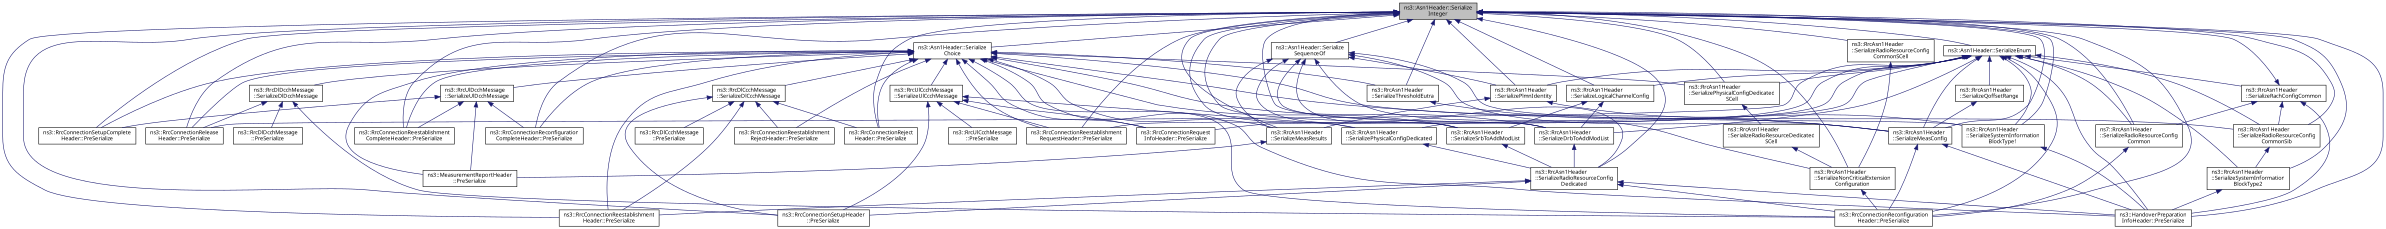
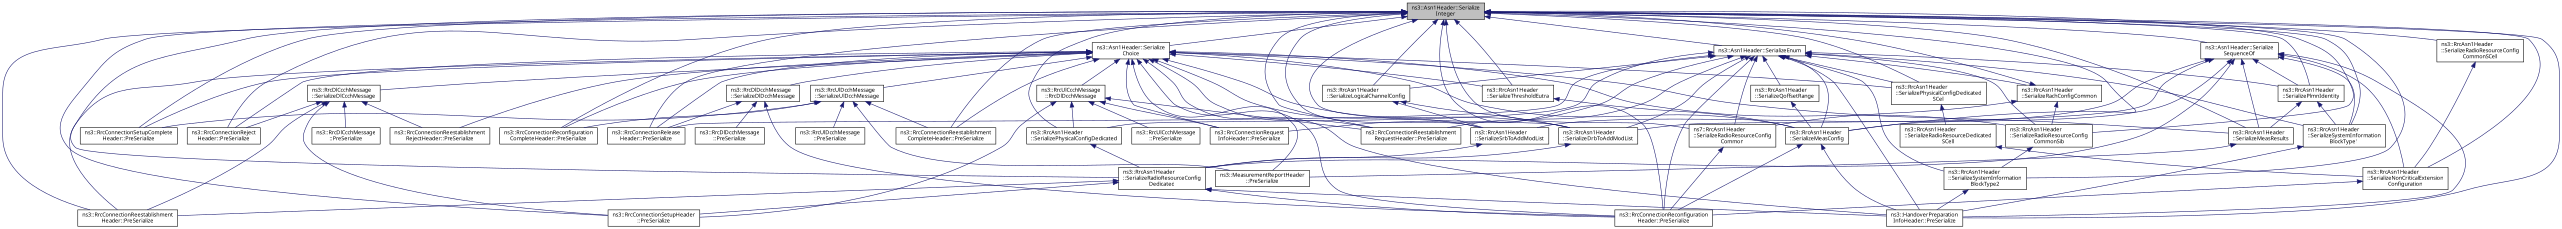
  digraph {
    fontname="Noto Sans"
    rankdir=TB
    node [color=black fillcolor=white fontname="Noto Sans" fontsize=10 shape=record style=filled]
    edge [color=midnightblue dir=back fontname="Noto Sans" fontsize=10 labelfontname=Helvetica labelfontsize=10 style=solid]
    n1 [fillcolor=grey75 fontcolor=black height=0.2 label="ns3::Asn1Header::Serialize\lInteger" width=0.4]
    n2 [height=0.2 label="ns3::RrcConnectionSetupHeader\l::PreSerialize" width=0.4]
    n3 [height=0.2 label="ns3::RrcConnectionSetupComplete\lHeader::PreSerialize" width=0.4]
    n4 [height=0.2 label="ns3::RrcConnectionReconfiguration\lCompleteHeader::PreSerialize" width=0.4]
    n5 [height=0.2 label="ns3::RrcConnectionReconfiguration\lHeader::PreSerialize" width=0.4]
    n6 [height=0.2 label="ns3::HandoverPreparation\lInfoHeader::PreSerialize" width=0.4]
    n7 [height=0.2 label="ns3::RrcConnectionReestablishment\lRequestHeader::PreSerialize" width=0.4]
    n8 [height=0.2 label="ns3::RrcConnectionReestablishment\lHeader::PreSerialize" width=0.4]
    n9 [height=0.2 label="ns3::RrcConnectionReestablishment\lCompleteHeader::PreSerialize" width=0.4]
    n10 [height=0.2 label="ns3::RrcConnectionRelease\lHeader::PreSerialize" width=0.4]
    n11 [height=0.2 label="ns3::RrcConnectionReject\lHeader::PreSerialize" width=0.4]
    n12 [height=0.2 label="ns3::Asn1Header::Serialize\lChoice" width=0.4]
    n13 [height=0.2 label="ns3::RrcAsn1Header\l::SerializeDrbToAddModList" width=0.4]
    n14 [height=0.2 label="ns3::RrcAsn1Header\l::SerializeRadioResourceConfig\lDedicated" width=0.4]
    n15 [height=0.2 label="ns3::RrcAsn1Header\l::SerializeMeasConfig" width=0.4]
    n16 [height=0.2 label="ns3::RrcAsn1Header\l::SerializeMeasResults" width=0.4]
    n17 [height=0.2 label="ns3::RrcAsn1Header\l::SerializePhysicalConfigDedicated" width=0.4]
    n18 [height=0.2 label="ns3::RrcAsn1Header\l::SerializePhysicalConfigDedicated\lSCell" width=0.4]
    n19 [height=0.2 label="ns3::RrcAsn1Header\l::SerializeNonCriticalExtension\lConfiguration" width=0.4]
    n20 [height=0.2 label="ns3::RrcAsn1Header\l::SerializeRadioResourceConfig\lCommonSib" width=0.4]
    n21 [height=0.2 label="ns3::RrcAsn1Header\l::SerializeSystemInformation\lBlockType2" width=0.4]
    n22 [height=0.2 label="ns3::RrcAsn1Header\l::SerializeSrbToAddModList" width=0.4]
    n23 [height=0.2 label="ns3::RrcAsn1Header\l::SerializeThresholdEutra" width=0.4]
    n24 [height=0.2 label="ns3::Asn1Header::SerializeEnum" width=0.4]
    n25 [height=0.2 label="ns3::RrcAsn1Header\l::SerializeLogicalChannelConfig" width=0.4]
    n26 [height=0.2 label="ns3::RrcAsn1Header\l::SerializePlmnIdentity" width=0.4]
    n27 [height=0.2 label="ns3::RrcAsn1Header\l::SerializeSystemInformation\lBlockType1" width=0.4]
    n28 [height=0.2 label="ns7::RrcAsn1Header\l::SerializeRadioResourceConfig\lCommon" width=0.4]
    n29 [height=0.2 label="ns3::RrcAsn1Header\l::SerializeRadioResourceConfig\lCommonSCell" width=0.4]
    n30 [height=0.2 label="ns3::Asn1Header::Serialize\lSequenceOf" width=0.4]
    n31 [height=0.2 label="ns3::RrcConnectionRequest\lInfoHeader::PreSerialize" width=0.4]
    n32 [height=0.2 label="ns3::RrcConnectionReestablishment\lRejectHeader::PreSerialize" width=0.4]
    n33 [height=0.2 label="ns3::MeasurementReportHeader\l::PreSerialize" width=0.4]
    n34 [height=0.2 label="ns3::RrcDlCcchMessage\l::SerializeDlCcchMessage" width=0.4]
    n35 [height=0.2 label="ns3::RrcDlDcchMessage\l::SerializeDlDcchMessage" width=0.4]
-   n36 [height=0.2 label="ns3::RrcUlCcchMessage\l::SerializeUlCcchMessage" width=0.4]
+   n36 [height=0.2 label="ns3::RrcUlCcchMessage\l::RrcDlDcchMessage" width=0.4]
    n37 [height=0.2 label="ns3::RrcUlDcchMessage\l::SerializeUlDcchMessage" width=0.4]
    n38 [height=0.2 label="ns3::RrcAsn1Header\l::SerializeRadioResourceDedicated\lSCell" width=0.4]
    n39 [height=0.2 label="ns3::RrcAsn1Header\l::SerializeRachConfigCommon" width=0.4]
    n40 [height=0.2 label="ns3::RrcAsn1Header\l::SerializeQoffsetRange" width=0.4]
    n41 [height=0.2 label="ns3::RrcDlCcchMessage\l::PreSerialize" width=0.4]
    n42 [height=0.2 label="ns3::RrcDlDcchMessage\l::PreSerialize" width=0.4]
    n43 [height=0.2 label="ns3::RrcUlCcchMessage\l::PreSerialize" width=0.4]
+   n44 [height=0.2 label="ns3::RrcUlDcchMessage\l::PreSerialize" width=0.4]
    n1 -> n2
    n1 -> n3
    n1 -> n4
    n1 -> n5
    n1 -> n6
    n1 -> n7
    n1 -> n8
    n1 -> n9
    n1 -> n10
    n1 -> n11
    n1 -> n12
    n1 -> n13
    n1 -> n14
    n1 -> n15
    n1 -> n16
    n1 -> n17
    n1 -> n18
    n1 -> n19
    n1 -> n20
    n1 -> n21
    n1 -> n22
    n1 -> n23
    n1 -> n24
    n1 -> n25
    n1 -> n26
    n1 -> n27
    n1 -> n28
    n1 -> n29
    n1 -> n30
    n12 -> n3
    n12 -> n4
    n12 -> n5
    n12 -> n6
    n12 -> n7
    n12 -> n8
    n12 -> n9
    n12 -> n10
    n12 -> n11
    n12 -> n13
    n12 -> n15
    n12 -> n16
    n12 -> n18
    n12 -> n20
    n12 -> n22
    n12 -> n23
    n12 -> n31
    n12 -> n32
    n12 -> n33
    n12 -> n34
    n12 -> n35
    n12 -> n36
    n12 -> n37
    n13 -> n14
    n14 -> n2
    n14 -> n5
    n14 -> n6
    n14 -> n8
    n15 -> n5
    n15 -> n6
    n16 -> n33
    n17 -> n14
    n18 -> n38
    n19 -> n5
    n20 -> n21
    n21 -> n6
    n22 -> n14
    n23 -> n15
    n24 -> n5
    n24 -> n6
    n24 -> n7
    n24 -> n10
    n24 -> n13
    n24 -> n15
    n24 -> n17
    n24 -> n18
    n24 -> n20
    n24 -> n21
    n24 -> n25
    n24 -> n26
    n24 -> n27
    n24 -> n28
    n24 -> n31
    n24 -> n39
    n24 -> n40
    n25 -> n13
    n25 -> n22
    n26 -> n16
    n26 -> n27
    n27 -> n6
    n28 -> n5
    n29 -> n19
-   n39 -> n6
+   n30 -> n6
    n30 -> n13
    n30 -> n14
    n30 -> n15
    n30 -> n16
    n30 -> n19
    n30 -> n22
    n30 -> n26
    n30 -> n27
    n34 -> n2
    n34 -> n8
    n34 -> n11
    n34 -> n32
    n34 -> n41
    n35 -> n5
    n35 -> n10
    n35 -> n42
    n36 -> n2
    n36 -> n7
    n36 -> n17
    n36 -> n31
    n36 -> n43
    n37 -> n3
    n37 -> n4
    n37 -> n9
    n37 -> n33
+   n37 -> n44
    n38 -> n19
    n39 -> n1
    n39 -> n20
    n39 -> n28
    n40 -> n15
  }
